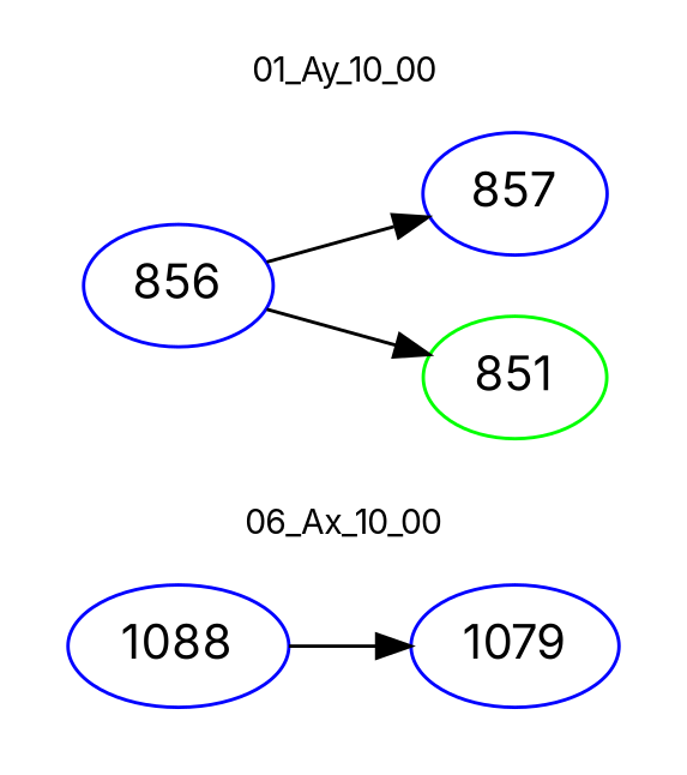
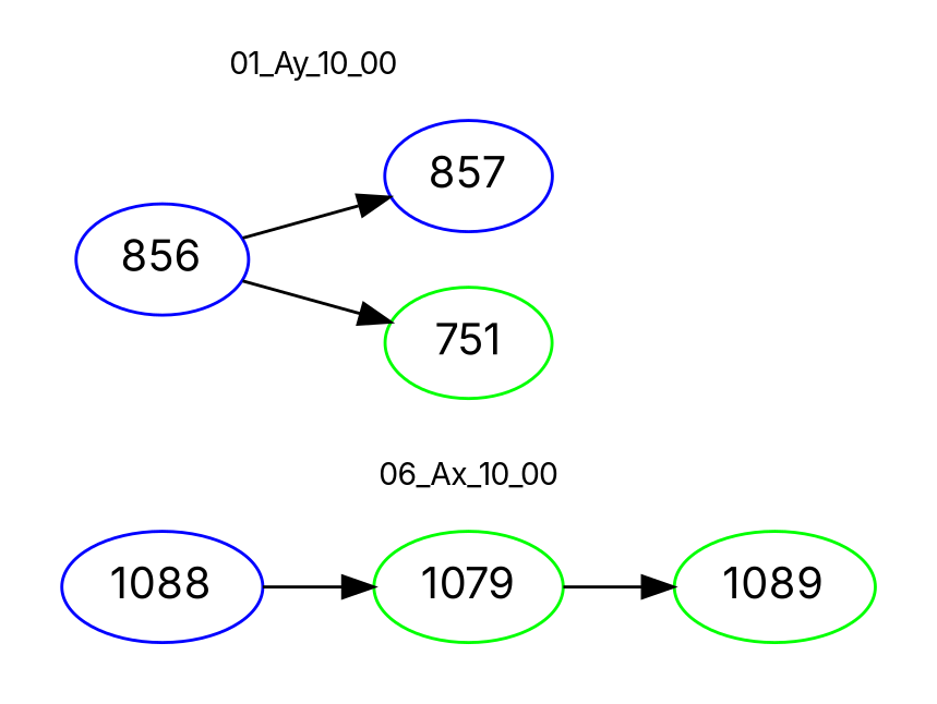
  digraph {
    fontname=Inter
    rankdir=LR
    node [color=blue fontname=Inter]
    edge [color=black fontname=Inter]
-   n1 [label=1079]
+   n1 [color=green label=1079]
    n2 [label=1088]
+   n3 [color=green label=1089]
    n4 [label=856]
-   n5 [color=green label=851]
+   n5 [color=green label=751]
    n6 [label=857]
    subgraph cluster_1 {
      color=white
      fontsize=10
      label="06_Ax_10_00"
      n1
      n2
+     n3
    }
    subgraph cluster_2 {
      color=white
      fontsize=10
      label="01_Ay_10_00"
      n4
      n5
      n6
    }
+   n1 -> n3
    n2 -> n1
    n4 -> n5
    n4 -> n6
  }
